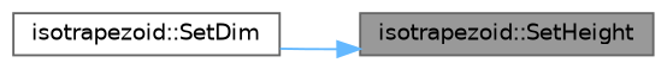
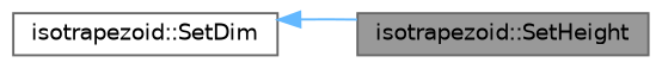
  digraph {
    rankdir=RL
    node [fontname=Helvetica fontsize=10 shape=box style=filled]
    n1 [color=gray40 fillcolor=grey60 fontcolor=black height=0.2 label="isotrapezoid::SetHeight" width=0.4]
    n2 [color=grey40 fillcolor=white height=0.2 label="isotrapezoid::SetDim" width=0.4]
-   n1 -> n2 [color=steelblue1 dir=back fontname=Helvetica fontsize=10 labelfontname=Helvetica labelfontsize=10 style=solid]
+   n2 -> n1 [color=steelblue1 dir=back fontname=Helvetica fontsize=10 labelfontname=Helvetica labelfontsize=10 style=solid]
  }
